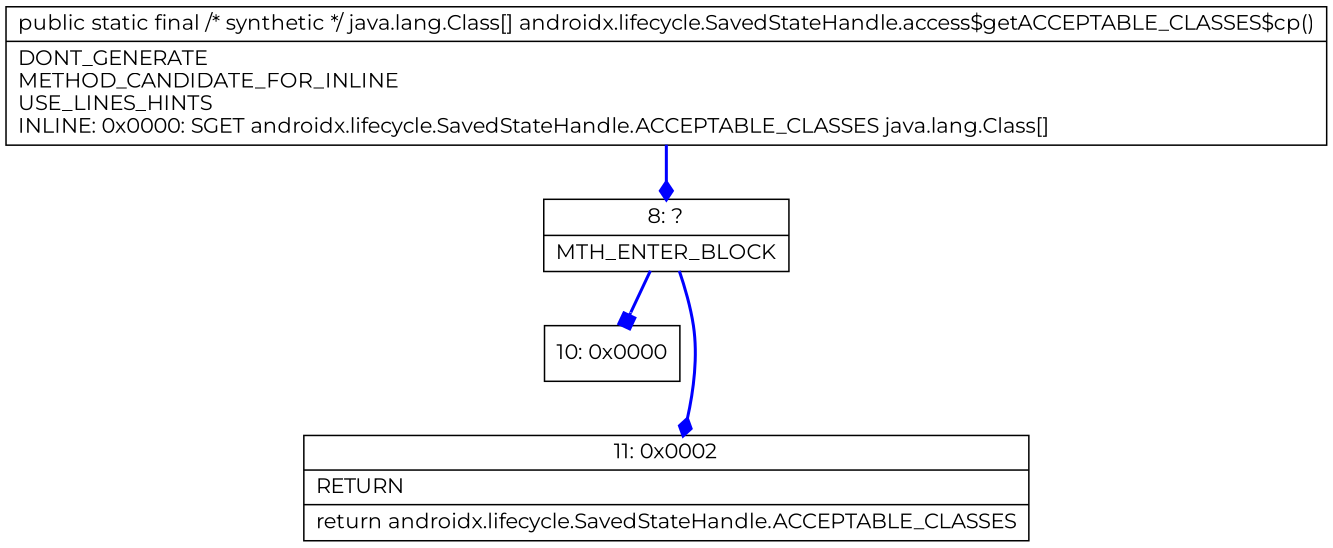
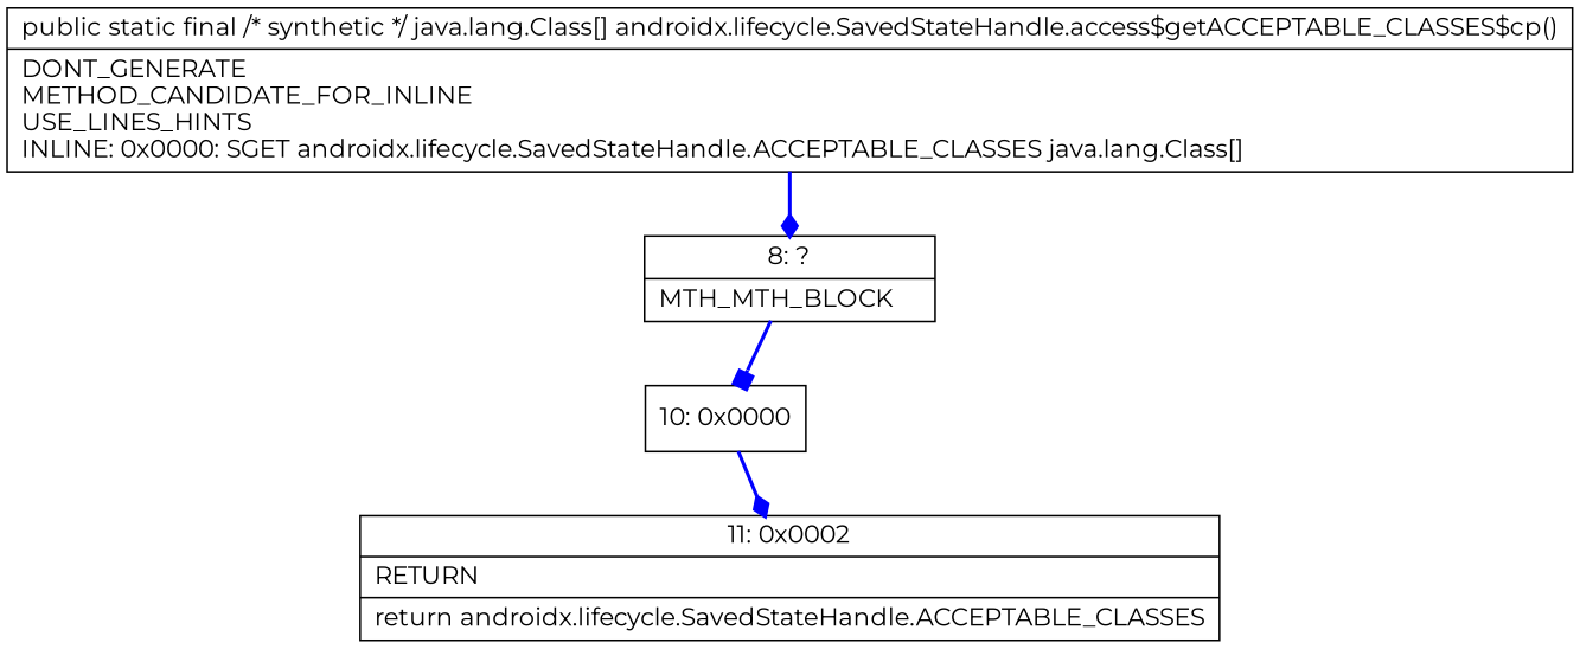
  digraph {
    fontname=Montserrat
    node [fontname=Montserrat shape=record]
    edge [arrowhead=diamond color=blue fontname=Montserrat style=bold]
-   n1 [label="{8\:\ ?|MTH_ENTER_BLOCK\l}"]
+   n1 [label="{8\:\ ?|MTH_MTH_BLOCK\l}"]
    n2 [label="{10\:\ 0x0000}"]
    n3 [label="{11\:\ 0x0002|RETURN\l|return androidx.lifecycle.SavedStateHandle.ACCEPTABLE_CLASSES\l}"]
    n4 [label="{public static final \/* synthetic *\/ java.lang.Class[] androidx.lifecycle.SavedStateHandle.access$getACCEPTABLE_CLASSES$cp()  | DONT_GENERATE\lMETHOD_CANDIDATE_FOR_INLINE\lUSE_LINES_HINTS\lINLINE: 0x0000: SGET   androidx.lifecycle.SavedStateHandle.ACCEPTABLE_CLASSES java.lang.Class[]\l}"]
    n1 -> n2 [arrowhead=box]
-   n1 -> n3
+   n2 -> n3
    n4 -> n1
  }
